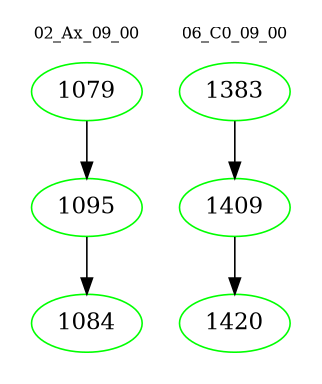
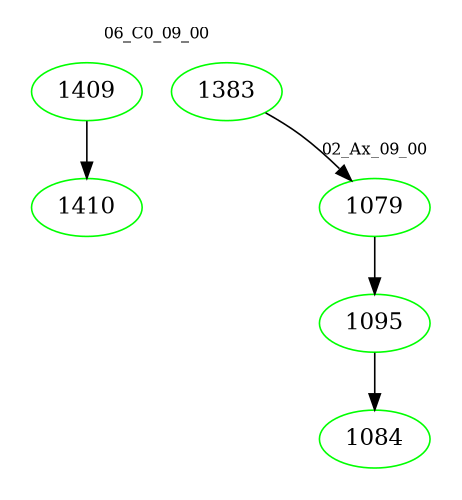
  digraph {
    node [color=green]
    edge [color=black]
    n1 [label=1079]
    n2 [label=1095]
    n3 [label=1084]
    n4 [label=1383]
-   n5 [label=1420]
+   n5 [label=1410]
    n6 [label=1409]
    subgraph cluster_1 {
      color=white
      fontsize=10
      label="02_Ax_09_00"
      n1
      n2
      n3
    }
    subgraph cluster_2 {
      color=white
      fontsize=10
      label="06_C0_09_00"
      n4
      n5
      n6
    }
    n1 -> n2
    n2 -> n3
-   n4 -> n6
+   n4 -> n1
    n6 -> n5
  }
